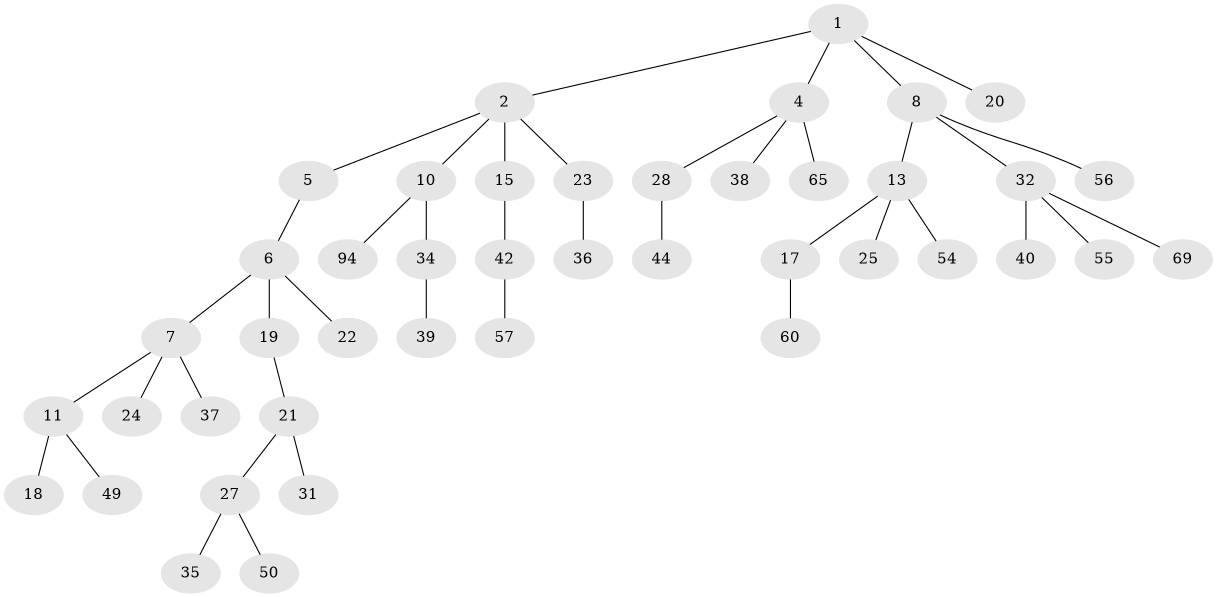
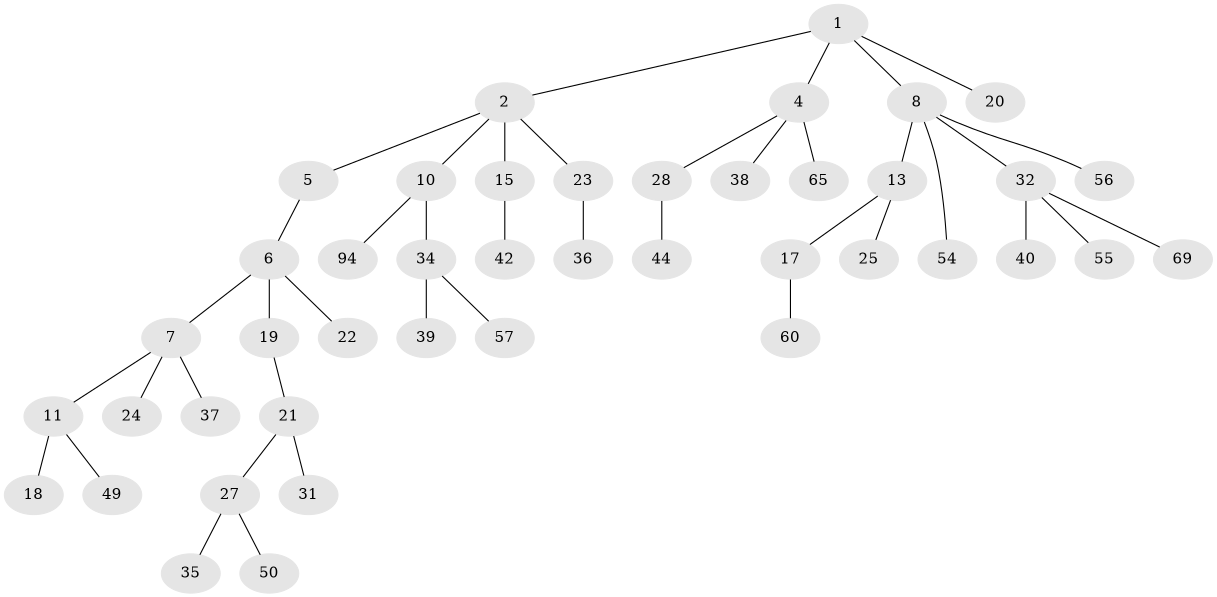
  graph {
    node [color=gray90 style=filled]
    2 [super="+3"]
    5 [super="+16"]
    10 [super="+12"]
    15 [super="+67"]
    23 [super="+58"]
    1
    4 [super="+29"]
    8 [super="+26"]
    20 [super="+48"]
    28 [super="+30"]
    38
    65
    13 [super="+46"]
    32 [super="+41"]
    54
    56
    6 [super="+33"]
    n18 [label=94]
    34 [super="+45"]
    42 [super="+53"]
    36 [super="+47"]
    44
    7 [super="+9"]
    19 [super="+66"]
    22 [super="+63"]
    11 [super="+43"]
    24 [super="+51"]
    37 [super="+62"]
    21
    18
    49
    17 [super="+61"]
    25 [super="+68"]
    40 [super="+64"]
    55
    69
    39
    57
    60
    27 [super="+52"]
    31 [super="+59"]
    35
    50
    2 -- 5
    2 -- 10
    2 -- 15
    2 -- 23
    5 -- 6
    10 -- n18
    10 -- 34
    15 -- 42
    23 -- 36
    1 -- 2
    1 -- 4
    1 -- 8
    1 -- 20
    4 -- 28
    4 -- 38
    4 -- 65
    8 -- 13
    8 -- 32
-   13 -- 54
+   8 -- 54
    8 -- 56
    28 -- 44
    13 -- 17
    13 -- 25
    32 -- 40
    32 -- 55
    32 -- 69
    6 -- 7
    6 -- 19
    6 -- 22
    34 -- 39
-   42 -- 57
+   34 -- 57
    7 -- 11
    7 -- 24
    7 -- 37
    19 -- 21
    11 -- 18
    11 -- 49
    21 -- 27
    21 -- 31
    17 -- 60
    27 -- 35
    27 -- 50
  }
